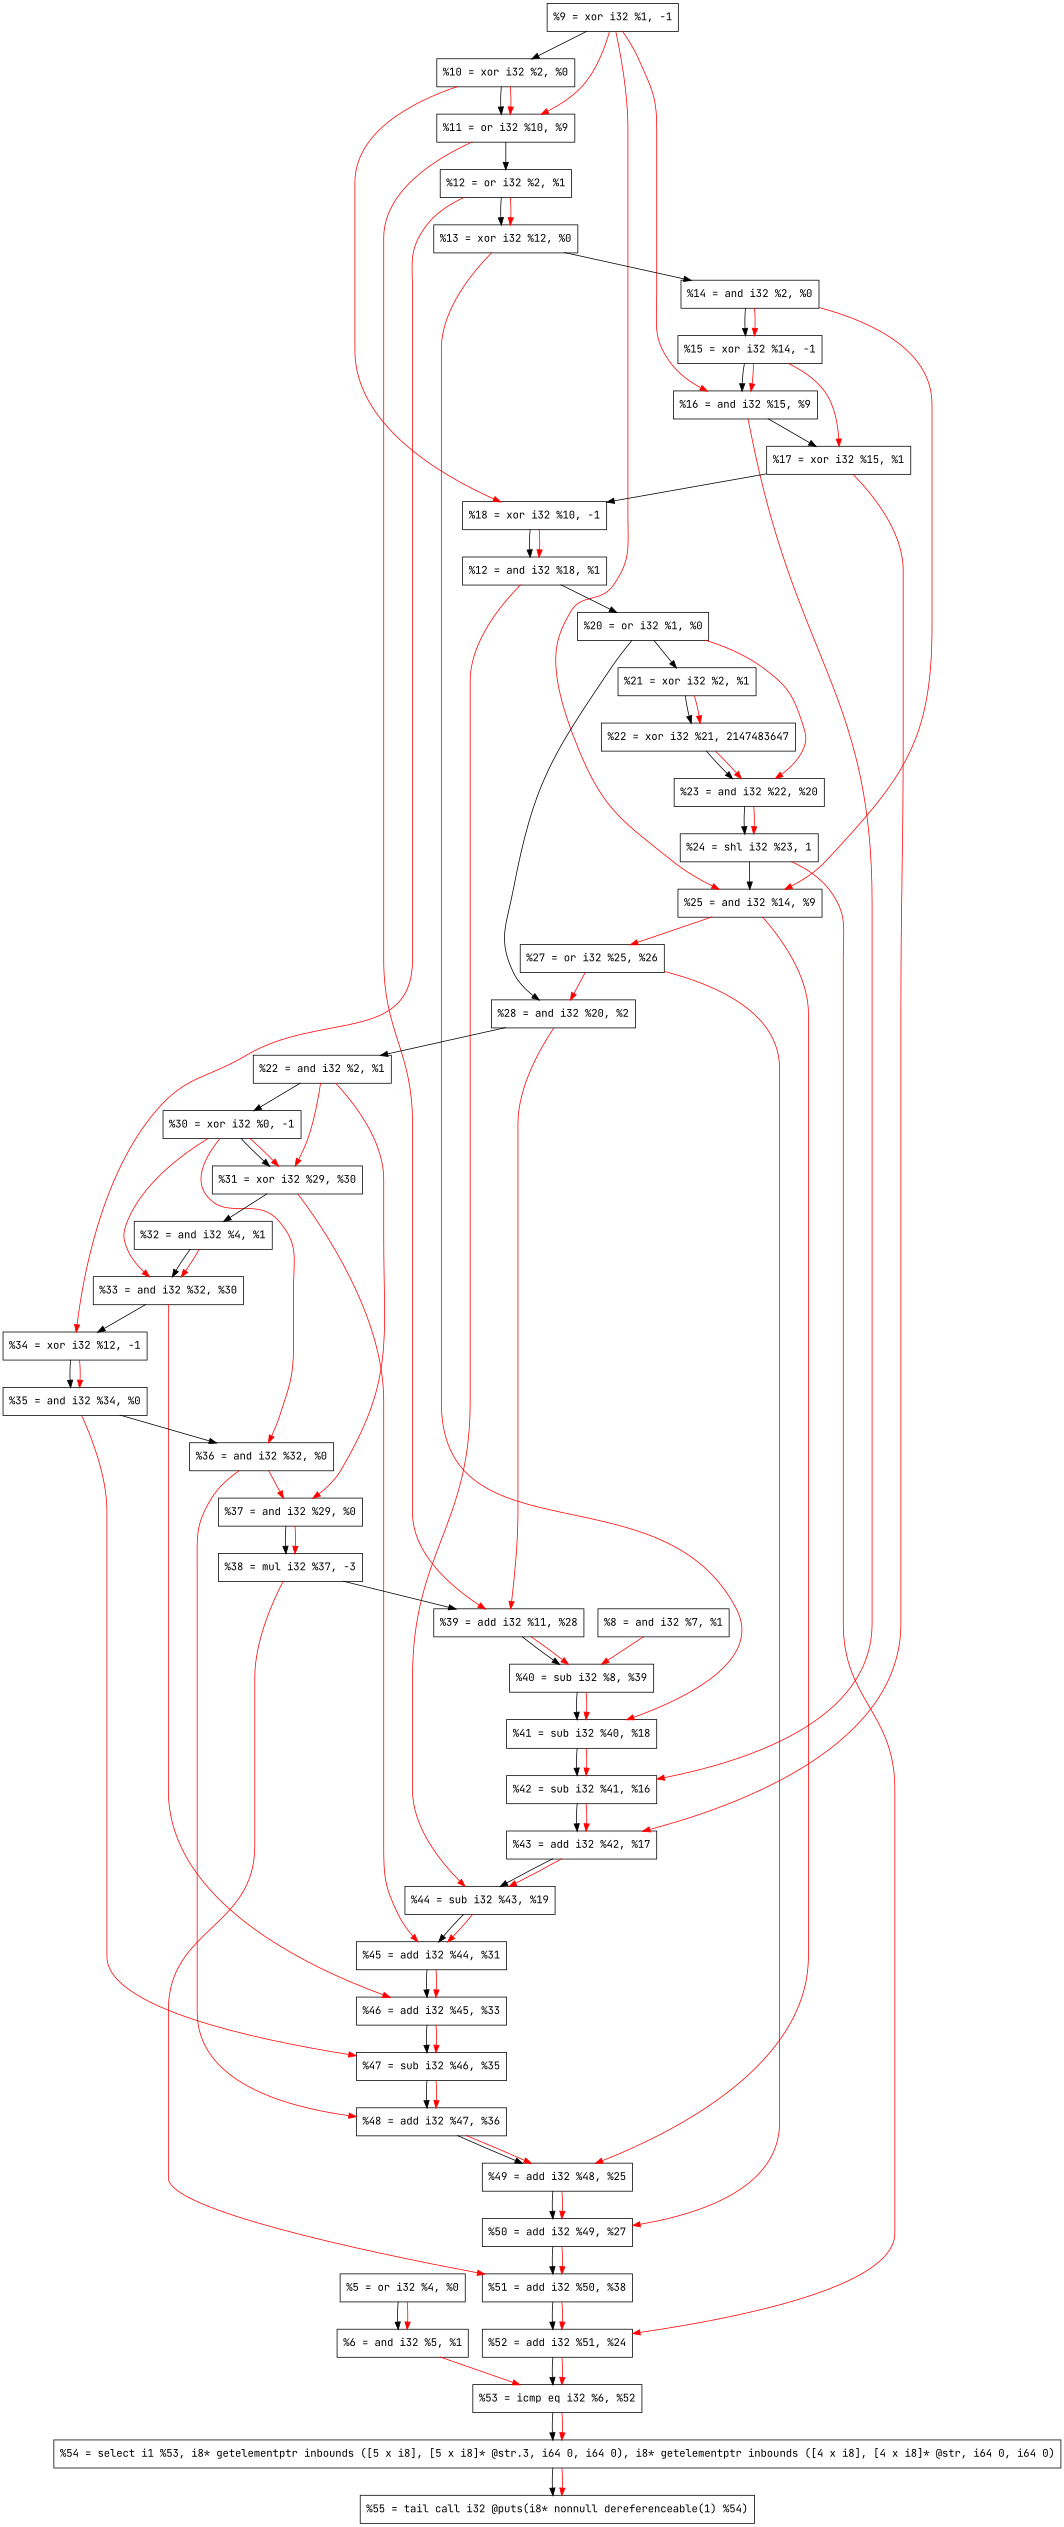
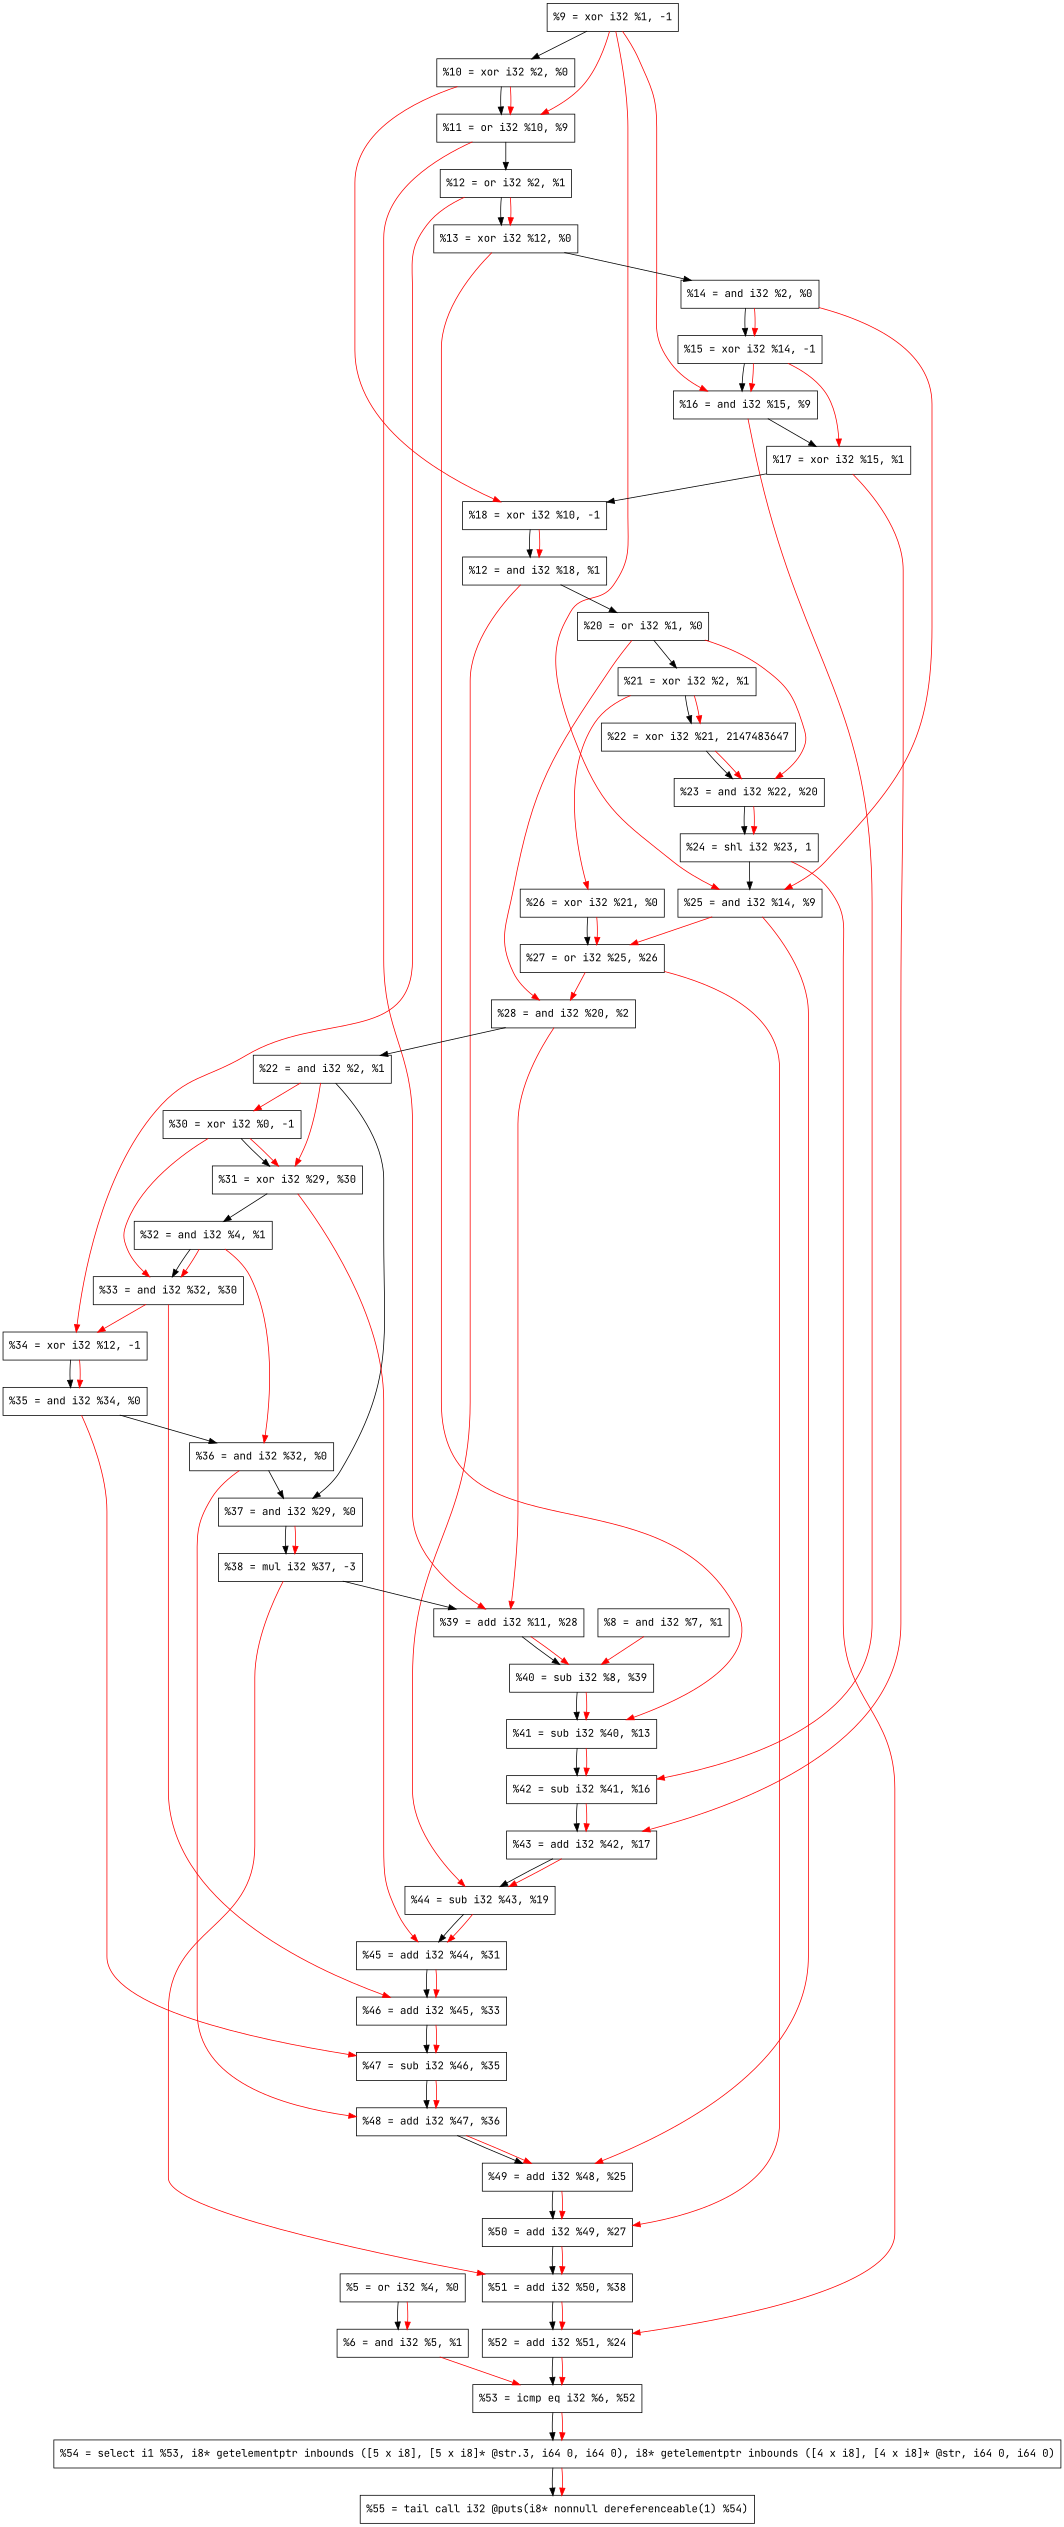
  digraph {
    fontname="JetBrains Mono"
    node [fontname="JetBrains Mono" shape=record]
    edge [fontname="JetBrains Mono" color=red]
    n1 [label="  %5 = or i32 %4, %0"]
    n2 [label="  %6 = and i32 %5, %1"]
    n3 [label="  %32 = and i32 %4, %1"]
    n4 [label="  %33 = and i32 %32, %30"]
    n5 [label="  %36 = and i32 %32, %0"]
    n6 [label="  %53 = icmp eq i32 %6, %52"]
    n7 [label="  %54 = select i1 %53, i8* getelementptr inbounds ([5 x i8], [5 x i8]* @str.3, i64 0, i64 0), i8* getelementptr inbounds ([4 x i8], [4 x i8]* @str, i64 0, i64 0)"]
    n8 [label="  %8 = and i32 %7, %1"]
    n9 [label="  %40 = sub i32 %8, %39"]
    n10 [label="  %9 = xor i32 %1, -1"]
    n11 [label="  %10 = xor i32 %2, %0"]
    n12 [label="  %11 = or i32 %10, %9"]
    n13 [label="  %16 = and i32 %15, %9"]
    n14 [label="  %25 = and i32 %14, %9"]
-   n15 [label="%41 = sub i32 %40, %18"]
+   n15 [label="  %41 = sub i32 %40, %13"]
    n16 [label="  %18 = xor i32 %10, -1"]
    n17 [label="  %12 = or i32 %2, %1"]
    n18 [label="  %39 = add i32 %11, %28"]
    n19 [label="  %17 = xor i32 %15, %1"]
    n20 [label="  %42 = sub i32 %41, %16"]
    n21 [label="  %27 = or i32 %25, %26"]
    n22 [label="  %49 = add i32 %48, %25"]
    n23 [label="%12 = and i32 %18, %1"]
    n24 [label="  %13 = xor i32 %12, %0"]
    n25 [label="  %34 = xor i32 %12, -1"]
    n26 [label="  %14 = and i32 %2, %0"]
    n27 [label="  %35 = and i32 %34, %0"]
    n28 [label="  %15 = xor i32 %14, -1"]
    n29 [label="  %43 = add i32 %42, %17"]
    n30 [label="  %44 = sub i32 %43, %19"]
    n31 [label="  %20 = or i32 %1, %0"]
    n32 [label="  %21 = xor i32 %2, %1"]
    n33 [label="  %23 = and i32 %22, %20"]
    n34 [label="  %28 = and i32 %20, %2"]
    n35 [label="  %45 = add i32 %44, %31"]
    n36 [label="  %22 = xor i32 %21, 2147483647"]
+   n37 [label="  %26 = xor i32 %21, %0"]
    n38 [label="  %24 = shl i32 %23, 1"]
    n39 [label="%22 = and i32 %2, %1"]
    n40 [label="  %52 = add i32 %51, %24"]
    n41 [label="  %50 = add i32 %49, %27"]
    n42 [label="  %51 = add i32 %50, %38"]
    n43 [label="  %30 = xor i32 %0, -1"]
    n44 [label="  %31 = xor i32 %29, %30"]
    n45 [label="  %37 = and i32 %29, %0"]
    n46 [label="  %38 = mul i32 %37, -3"]
    n47 [label="  %46 = add i32 %45, %33"]
    n48 [label="  %48 = add i32 %47, %36"]
    n49 [label="  %47 = sub i32 %46, %35"]
    n50 [label="  %55 = tail call i32 @puts(i8* nonnull dereferenceable(1) %54)"]
    n1 -> n2 [color=""]
    n1 -> n2
    n2 -> n6
    n3 -> n4 [color=""]
    n3 -> n4
-   n43 -> n5
-   n4 -> n25 [color=""]
+   n3 -> n5
+   n4 -> n25
    n4 -> n47
-   n5 -> n45
+   n5 -> n45 [color=""]
    n5 -> n48
    n6 -> n7 [color=""]
    n6 -> n7
    n7 -> n50 [color=""]
    n7 -> n50
    n8 -> n9
    n9 -> n15 [color=""]
    n9 -> n15
    n10 -> n11 [color=""]
    n10 -> n12
    n10 -> n13
    n10 -> n14
    n11 -> n12 [color=""]
    n11 -> n12
    n11 -> n16
    n12 -> n17 [color=""]
    n12 -> n18
    n13 -> n19 [color=""]
    n13 -> n20
    n14 -> n21
    n14 -> n22
    n15 -> n20 [color=""]
    n15 -> n20
    n16 -> n23 [color=""]
    n16 -> n23
    n17 -> n24 [color=""]
    n17 -> n24
    n17 -> n25
    n18 -> n9 [color=""]
    n18 -> n9
    n19 -> n16 [color=""]
    n19 -> n29
    n20 -> n29 [color=""]
    n20 -> n29
    n21 -> n34
    n21 -> n41
    n22 -> n41 [color=""]
    n22 -> n41
    n23 -> n30
    n23 -> n31 [color=""]
    n24 -> n15
    n24 -> n26 [color=""]
    n25 -> n27 [color=""]
    n25 -> n27
    n26 -> n14
    n26 -> n28 [color=""]
    n26 -> n28
    n27 -> n5 [color=""]
    n27 -> n49
    n28 -> n13 [color=""]
    n28 -> n13
    n28 -> n19
    n29 -> n30 [color=""]
    n29 -> n30
    n30 -> n35 [color=""]
    n30 -> n35
    n31 -> n32 [color=""]
    n31 -> n33
-   n31 -> n34 [color=black]
+   n31 -> n34
    n32 -> n36 [color=""]
    n32 -> n36
+   n32 -> n37
    n33 -> n38 [color=""]
    n33 -> n38
    n34 -> n18
    n34 -> n39 [color=""]
    n35 -> n47 [color=""]
    n35 -> n47
    n36 -> n33 [color=""]
    n36 -> n33
+   n37 -> n21 [color=""]
+   n37 -> n21
    n38 -> n14 [color=""]
    n38 -> n40
-   n39 -> n43 [color=""]
+   n39 -> n43
    n39 -> n44
-   n39 -> n45
+   n39 -> n45 [color=black]
    n40 -> n6 [color=""]
    n40 -> n6
    n41 -> n42 [color=""]
    n41 -> n42
    n42 -> n40 [color=""]
    n42 -> n40
    n43 -> n4
    n43 -> n44 [color=""]
    n43 -> n44
    n44 -> n3 [color=""]
    n44 -> n35
    n45 -> n46 [color=""]
    n45 -> n46
    n46 -> n18 [color=""]
    n46 -> n42
    n47 -> n49 [color=""]
    n47 -> n49
    n48 -> n22 [color=""]
    n48 -> n22
    n49 -> n48 [color=""]
    n49 -> n48
  }
